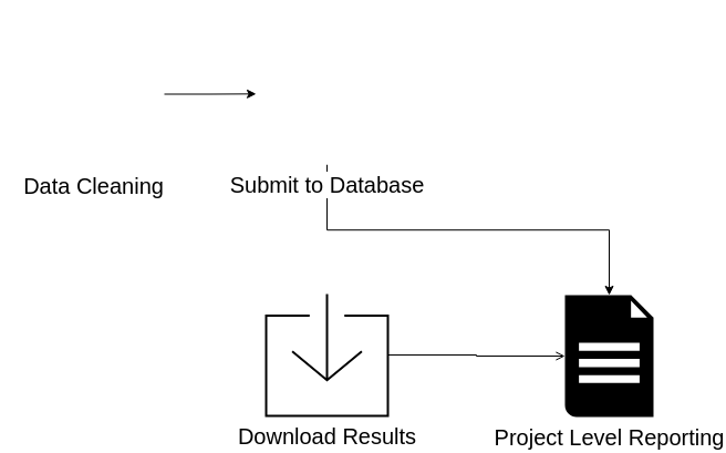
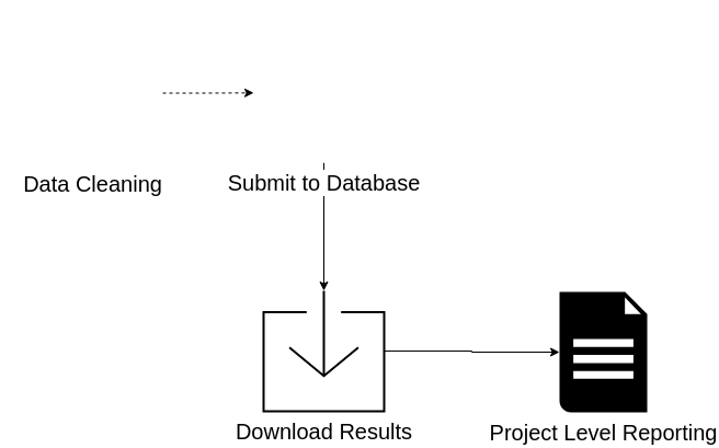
  <mxCell id="0" />
  <mxCell id="1" parent="0" />
- <mxCell id="2" style="edgeStyle=orthogonalEdgeStyle;rounded=0;orthogonalLoop=1;jettySize=auto;html=1;fontSize=20;endArrow=open;" edge="1" parent="1" source="3" target="8"><mxGeometry relative="1" as="geometry" /></mxCell>
+ <mxCell id="2" style="edgeStyle=orthogonalEdgeStyle;rounded=0;orthogonalLoop=1;jettySize=auto;html=1;fontSize=20;" edge="1" parent="1" source="3" target="8"><mxGeometry relative="1" as="geometry" /></mxCell>
  <mxCell id="3" value="Download Results" style="html=1;verticalLabelPosition=bottom;align=center;labelBackgroundColor=#ffffff;verticalAlign=top;strokeWidth=2;strokeColor=#000000;shadow=0;dashed=0;shape=mxgraph.ios7.icons.down;fillColor=#FFFFFF;fontSize=20;" vertex="1" parent="1"><mxGeometry x="240" y="265" width="110" height="110" as="geometry" /></mxCell>
- <mxCell id="4" style="edgeStyle=orthogonalEdgeStyle;rounded=0;orthogonalLoop=1;jettySize=auto;html=1;exitX=0.5;exitY=1;exitDx=0;exitDy=0;fontSize=20;fontColor=#000000;" edge="1" parent="1" source="5" target="8"><mxGeometry relative="1" as="geometry" /></mxCell>
+ <mxCell id="4" style="edgeStyle=orthogonalEdgeStyle;rounded=0;orthogonalLoop=1;jettySize=auto;html=1;exitX=0.5;exitY=1;exitDx=0;exitDy=0;fontSize=20;fontColor=#000000;" edge="1" parent="1" source="5" target="3"><mxGeometry relative="1" as="geometry" /></mxCell>
  <mxCell id="5" value="Submit to Database" style="shape=image;html=1;verticalAlign=top;verticalLabelPosition=bottom;labelBackgroundColor=#ffffff;imageAspect=0;aspect=fixed;image=https://cdn0.iconfinder.com/data/icons/evericons-24px-vol-2/24/database-128.png;strokeColor=#000000;fillColor=#FFFFFF;fontSize=20;" vertex="1" parent="1"><mxGeometry x="231" y="20.25" width="128" height="128" as="geometry" /></mxCell>
- <mxCell id="6" value="" style="edgeStyle=orthogonalEdgeStyle;rounded=0;orthogonalLoop=1;jettySize=auto;html=1;fontSize=20;fontColor=#000000;" edge="1" parent="1" source="7" target="5"><mxGeometry relative="1" as="geometry" /></mxCell>
+ <mxCell id="6" value="" style="edgeStyle=orthogonalEdgeStyle;rounded=0;orthogonalLoop=1;jettySize=auto;html=1;fontSize=20;fontColor=#000000;dashed=1;" edge="1" parent="1" source="7" target="5"><mxGeometry relative="1" as="geometry" /></mxCell>
  <mxCell id="7" value="Data Cleaning" style="shape=image;html=1;verticalAlign=top;verticalLabelPosition=bottom;labelBackgroundColor=#ffffff;imageAspect=0;aspect=fixed;image=https://cdn1.iconfinder.com/data/icons/100-basic-for-user-interface/32/55-brush-128.png;strokeColor=#000000;fontColor=#000000;fillColor=#000000;fontSize=20;" vertex="1" parent="1"><mxGeometry x="20" y="20.5" width="128" height="128" as="geometry" /></mxCell>
  <mxCell id="8" value="Project Level Reporting" style="shadow=0;dashed=0;html=1;strokeColor=none;fillColor=#000000;labelPosition=center;verticalLabelPosition=bottom;verticalAlign=top;align=center;outlineConnect=0;shape=mxgraph.veeam.2d.report;fontSize=20;" vertex="1" parent="1"><mxGeometry x="510" y="266" width="80" height="110" as="geometry" /></mxCell>
